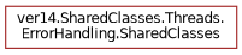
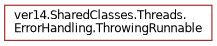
  digraph {
    rankdir=LR
-   n1 [color=brown fillcolor=white fontname=Helvetica fontsize=10 height=0.2 label="ver14.SharedClasses.Threads.\lErrorHandling.SharedClasses" shape=record style=filled width=0.4]
+   n1 [color=brown fillcolor=white fontname=Helvetica fontsize=10 height=0.2 label="ver14.SharedClasses.Threads.\lErrorHandling.ThrowingRunnable" shape=record style=filled width=0.4]
  }
